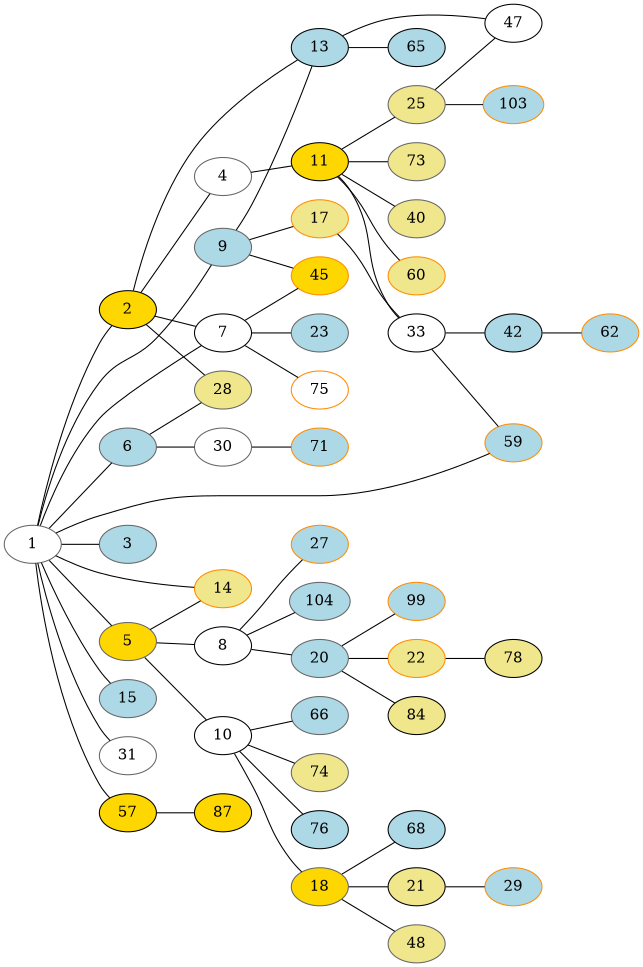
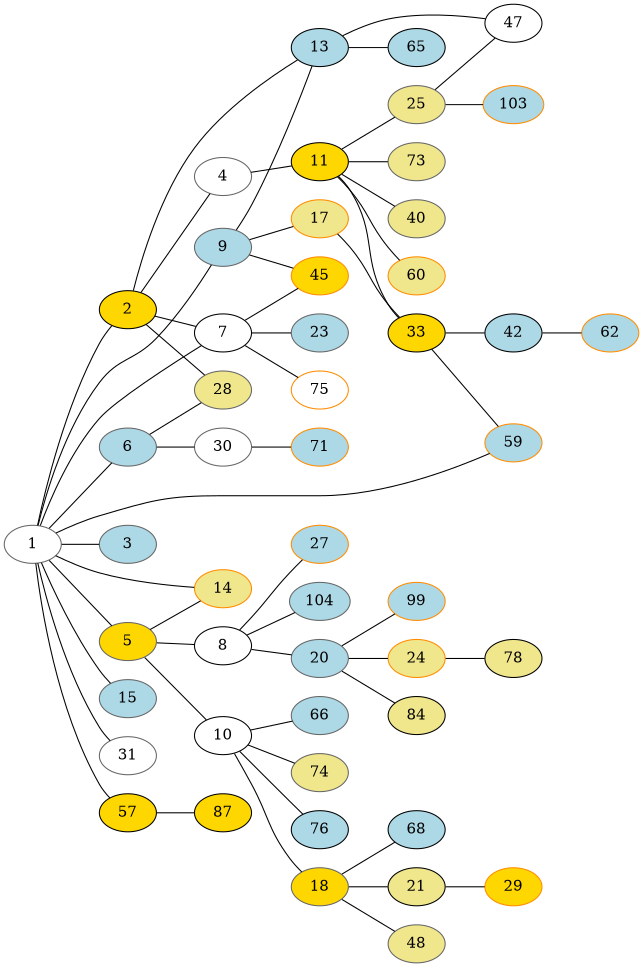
  graph {
    rankdir=LR
    node [color=gray40 fillcolor=lightblue style=filled]
    1 [fillcolor=white]
    2 [color=black fillcolor=gold]
    3
    5 [fillcolor=gold super="+37+90+16"]
    6 [super="+89"]
    7 [color=black fillcolor=white]
    9 [super="+32+52"]
    14 [color=darkorange fillcolor=khaki super="+86+35"]
    15 [super="+39+72"]
    31 [fillcolor=white super="+63"]
    57 [color=black fillcolor=gold]
    59 [color=darkorange super="+92+91"]
    4 [fillcolor=white super="+98+54"]
    13 [color=black super="+44+38"]
    28 [fillcolor=khaki super="+83"]
    8 [color=black fillcolor=white]
    10 [color=black fillcolor=white super="+70+12"]
    30 [fillcolor=white super="+46+43"]
    23 [super="+49"]
    45 [color=darkorange fillcolor=gold super="+88+61"]
    75 [color=darkorange fillcolor=white]
    17 [color=darkorange fillcolor=khaki]
    87 [color=black fillcolor=gold super="+101"]
    11 [color=black fillcolor=gold super="+34+80"]
    47 [color=black fillcolor=white]
    65 [color=black]
    25 [fillcolor=khaki]
-   33 [color=black fillcolor=white super="+77"]
+   33 [color=black fillcolor=gold super="+77"]
    40 [fillcolor=khaki]
    60 [color=darkorange fillcolor=khaki super="+67"]
    73 [fillcolor=khaki]
    20 [super="+58"]
    27 [color=darkorange]
    104
    18 [fillcolor=gold super="+64+24"]
    66
    74 [fillcolor=khaki super="+95"]
    76 [color=black]
    71 [color=darkorange]
-   22 [color=darkorange fillcolor=khaki super="+53+26"]
+   22 [color=darkorange fillcolor=khaki super="+53+26" label=24]
    84 [color=black fillcolor=khaki]
    99 [color=darkorange]
    21 [color=black fillcolor=khaki super="+105"]
    48 [fillcolor=khaki]
    68 [color=black]
    103 [color=darkorange]
    42 [color=black super="+56"]
-   29 [color=darkorange]
+   29 [color=darkorange fillcolor=gold]
    78 [color=black fillcolor=khaki super="+106"]
    62 [color=darkorange super="+85"]
    1 -- 2
    1 -- 3
    1 -- 5
    1 -- 6
    1 -- 7
    1 -- 9
    1 -- 14
    1 -- 15
    1 -- 31
    1 -- 57
    1 -- 59
    2 -- 7
    2 -- 4
    2 -- 13
    2 -- 28
    5 -- 14
    5 -- 8
    5 -- 10 [weight=2]
    6 -- 28
    6 -- 30
    7 -- 23
    7 -- 45
    7 -- 75
    9 -- 13
    9 -- 45
    9 -- 17
    57 -- 87
    4 -- 11
    13 -- 47
    13 -- 65 [weight=2]
    8 -- 20
    8 -- 27
    8 -- 104
    10 -- 18
    10 -- 66
    10 -- 74
    10 -- 76
    30 -- 71
    17 -- 33
    11 -- 25
    11 -- 33
    11 -- 40
    11 -- 60
    11 -- 73
    25 -- 47
    25 -- 103
    33 -- 59
    33 -- 42
    20 -- 22
    20 -- 84
    20 -- 99
    18 -- 21
    18 -- 48
    18 -- 68
    22 -- 78
    21 -- 29
    42 -- 62
  }
